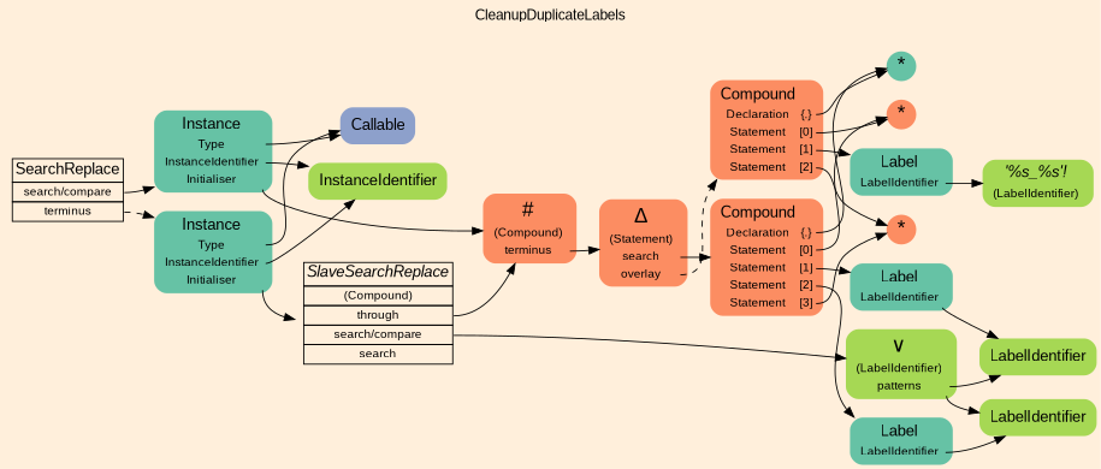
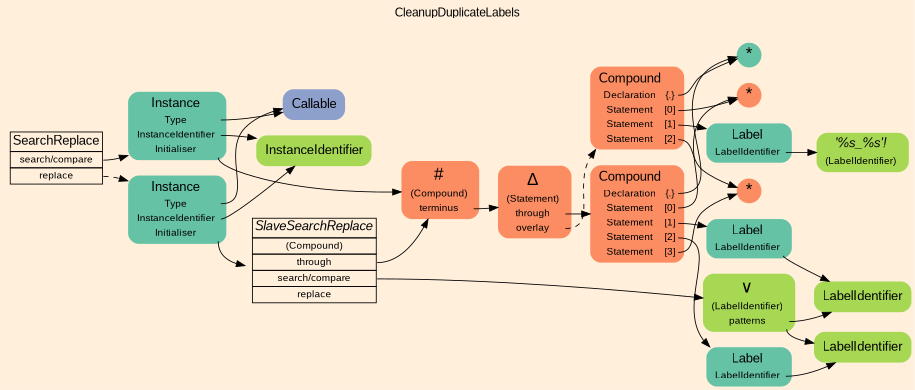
  digraph {
    bgcolor=antiquewhite1
    color=black
    fontcolor=black
    fontname=Arial
    label=CleanupDuplicateLabels
    labelloc=t
    rankdir=LR
    ranksep=0.3
    node [fillcolor="/set28/1" fontcolor=black fontname=Arial fontsize=12 shape=plaintext style="rounded,filled"]
    edge [color=black fontcolor=black fontname=Arial tailport=port1]
-   n1 [color=black fillcolor=antiquewhite1 label=<<TABLE BORDER="0" CELLBORDER="1" CELLSPACING="0">      <TR><TD><FONT POINT-SIZE="15" COLOR="black">SearchReplace</FONT></TD></TR>      <TR><TD PORT="port0"><FONT POINT-SIZE="12" COLOR="black">search/compare</FONT></TD></TR>      <TR><TD PORT="port1"><FONT POINT-SIZE="12" COLOR="black">terminus</FONT></TD></TR>     </TABLE>> style=filled]
+   n1 [color=black fillcolor=antiquewhite1 label=<<TABLE BORDER="0" CELLBORDER="1" CELLSPACING="0">      <TR><TD><FONT POINT-SIZE="15" COLOR="black">SearchReplace</FONT></TD></TR>      <TR><TD PORT="port0"><FONT POINT-SIZE="12" COLOR="black">search/compare</FONT></TD></TR>      <TR><TD PORT="port1"><FONT POINT-SIZE="12" COLOR="black">replace</FONT></TD></TR>     </TABLE>> style=filled]
    n2 [label=<<TABLE BORDER="0" CELLBORDER="0" CELLSPACING="0">      <TR><TD><FONT POINT-SIZE="15" COLOR="black">Instance</FONT></TD></TR>      <TR><TD><FONT POINT-SIZE="12" COLOR="black">Type</FONT></TD><TD PORT="port0"></TD></TR>      <TR><TD><FONT POINT-SIZE="12" COLOR="black">InstanceIdentifier</FONT></TD><TD PORT="port1"></TD></TR>      <TR><TD><FONT POINT-SIZE="12" COLOR="black">Initialiser</FONT></TD><TD PORT="port2"></TD></TR>     </TABLE>>]
    n3 [label=<<TABLE BORDER="0" CELLBORDER="0" CELLSPACING="0">      <TR><TD><FONT POINT-SIZE="15" COLOR="black">Instance</FONT></TD></TR>      <TR><TD><FONT POINT-SIZE="12" COLOR="black">Type</FONT></TD><TD PORT="port0"></TD></TR>      <TR><TD><FONT POINT-SIZE="12" COLOR="black">InstanceIdentifier</FONT></TD><TD PORT="port1"></TD></TR>      <TR><TD><FONT POINT-SIZE="12" COLOR="black">Initialiser</FONT></TD><TD PORT="port2"></TD></TR>     </TABLE>>]
    n4 [fillcolor="/set28/3" label=<<TABLE BORDER="0" CELLBORDER="0" CELLSPACING="0">      <TR><TD><FONT POINT-SIZE="15" COLOR="black">Callable</FONT></TD></TR>     </TABLE>>]
    n5 [fillcolor="/set28/5" label=<<TABLE BORDER="0" CELLBORDER="0" CELLSPACING="0">      <TR><TD><FONT POINT-SIZE="15" COLOR="black">InstanceIdentifier</FONT></TD></TR>     </TABLE>>]
    n6 [fillcolor="/set28/2" label=<<TABLE BORDER="0" CELLBORDER="0" CELLSPACING="0">      <TR><TD><FONT POINT-SIZE="20" COLOR="black">#</FONT></TD></TR>      <TR><TD><FONT POINT-SIZE="12" COLOR="black">(Compound)</FONT></TD><TD PORT="port0"></TD></TR>      <TR><TD><FONT POINT-SIZE="12" COLOR="black">terminus</FONT></TD><TD PORT="port1"></TD></TR>     </TABLE>>]
-   n7 [color=black fillcolor=antiquewhite1 label=<<TABLE BORDER="0" CELLBORDER="1" CELLSPACING="0">      <TR><TD><FONT POINT-SIZE="15" COLOR="black"><I>SlaveSearchReplace</I></FONT></TD></TR>      <TR><TD PORT="port0"><FONT POINT-SIZE="12" COLOR="black">(Compound)</FONT></TD></TR>      <TR><TD PORT="port1"><FONT POINT-SIZE="12" COLOR="black">through</FONT></TD></TR>      <TR><TD PORT="port2"><FONT POINT-SIZE="12" COLOR="black">search/compare</FONT></TD></TR>      <TR><TD PORT="port3"><FONT POINT-SIZE="12" COLOR="black">search</FONT></TD></TR>     </TABLE>> style=filled]
-   n8 [fillcolor="/set28/2" label=<<TABLE BORDER="0" CELLBORDER="0" CELLSPACING="0">      <TR><TD><FONT POINT-SIZE="20" COLOR="black">Δ</FONT></TD></TR>      <TR><TD><FONT POINT-SIZE="12" COLOR="black">(Statement)</FONT></TD><TD PORT="port0"></TD></TR>      <TR><TD><FONT POINT-SIZE="12" COLOR="black">search</FONT></TD><TD PORT="port1"></TD></TR>      <TR><TD><FONT POINT-SIZE="12" COLOR="black">overlay</FONT></TD><TD PORT="port2"></TD></TR>     </TABLE>>]
+   n7 [color=black fillcolor=antiquewhite1 label=<<TABLE BORDER="0" CELLBORDER="1" CELLSPACING="0">      <TR><TD><FONT POINT-SIZE="15" COLOR="black"><I>SlaveSearchReplace</I></FONT></TD></TR>      <TR><TD PORT="port0"><FONT POINT-SIZE="12" COLOR="black">(Compound)</FONT></TD></TR>      <TR><TD PORT="port1"><FONT POINT-SIZE="12" COLOR="black">through</FONT></TD></TR>      <TR><TD PORT="port2"><FONT POINT-SIZE="12" COLOR="black">search/compare</FONT></TD></TR>      <TR><TD PORT="port3"><FONT POINT-SIZE="12" COLOR="black">replace</FONT></TD></TR>     </TABLE>> style=filled]
+   n8 [fillcolor="/set28/2" label=<<TABLE BORDER="0" CELLBORDER="0" CELLSPACING="0">      <TR><TD><FONT POINT-SIZE="20" COLOR="black">Δ</FONT></TD></TR>      <TR><TD><FONT POINT-SIZE="12" COLOR="black">(Statement)</FONT></TD><TD PORT="port0"></TD></TR>      <TR><TD><FONT POINT-SIZE="12" COLOR="black">through</FONT></TD><TD PORT="port1"></TD></TR>      <TR><TD><FONT POINT-SIZE="12" COLOR="black">overlay</FONT></TD><TD PORT="port2"></TD></TR>     </TABLE>>]
    n9 [fillcolor="/set28/2" label=<<TABLE BORDER="0" CELLBORDER="0" CELLSPACING="0">      <TR><TD><FONT POINT-SIZE="15" COLOR="black">Compound</FONT></TD></TR>      <TR><TD><FONT POINT-SIZE="12" COLOR="black">Declaration</FONT></TD><TD PORT="port0"><FONT POINT-SIZE="12" COLOR="black">{.}</FONT></TD></TR>      <TR><TD><FONT POINT-SIZE="12" COLOR="black">Statement</FONT></TD><TD PORT="port1"><FONT POINT-SIZE="12" COLOR="black">[0]</FONT></TD></TR>      <TR><TD><FONT POINT-SIZE="12" COLOR="black">Statement</FONT></TD><TD PORT="port2"><FONT POINT-SIZE="12" COLOR="black">[1]</FONT></TD></TR>      <TR><TD><FONT POINT-SIZE="12" COLOR="black">Statement</FONT></TD><TD PORT="port3"><FONT POINT-SIZE="12" COLOR="black">[2]</FONT></TD></TR>      <TR><TD><FONT POINT-SIZE="12" COLOR="black">Statement</FONT></TD><TD PORT="port4"><FONT POINT-SIZE="12" COLOR="black">[3]</FONT></TD></TR>     </TABLE>>]
    n10 [fillcolor="/set28/2" label=<<TABLE BORDER="0" CELLBORDER="0" CELLSPACING="0">      <TR><TD><FONT POINT-SIZE="15" COLOR="black">Compound</FONT></TD></TR>      <TR><TD><FONT POINT-SIZE="12" COLOR="black">Declaration</FONT></TD><TD PORT="port0"><FONT POINT-SIZE="12" COLOR="black">{.}</FONT></TD></TR>      <TR><TD><FONT POINT-SIZE="12" COLOR="black">Statement</FONT></TD><TD PORT="port1"><FONT POINT-SIZE="12" COLOR="black">[0]</FONT></TD></TR>      <TR><TD><FONT POINT-SIZE="12" COLOR="black">Statement</FONT></TD><TD PORT="port2"><FONT POINT-SIZE="12" COLOR="black">[1]</FONT></TD></TR>      <TR><TD><FONT POINT-SIZE="12" COLOR="black">Statement</FONT></TD><TD PORT="port3"><FONT POINT-SIZE="12" COLOR="black">[2]</FONT></TD></TR>     </TABLE>>]
    n11 [fixedsize=true height=0.4 label=<<FONT POINT-SIZE="20" COLOR="black">*</FONT>> penwidth=0.0 shape=circle style=filled width=0.4]
    n12 [fillcolor="/set28/2" fixedsize=true height=0.4 label=<<FONT POINT-SIZE="20" COLOR="black">*</FONT>> penwidth=0.0 shape=circle style=filled width=0.4]
    n13 [label=<<TABLE BORDER="0" CELLBORDER="0" CELLSPACING="0">      <TR><TD><FONT POINT-SIZE="15" COLOR="black">Label</FONT></TD></TR>      <TR><TD><FONT POINT-SIZE="12" COLOR="black">LabelIdentifier</FONT></TD><TD PORT="port0"></TD></TR>     </TABLE>>]
    n14 [label=<<TABLE BORDER="0" CELLBORDER="0" CELLSPACING="0">      <TR><TD><FONT POINT-SIZE="15" COLOR="black">Label</FONT></TD></TR>      <TR><TD><FONT POINT-SIZE="12" COLOR="black">LabelIdentifier</FONT></TD><TD PORT="port0"></TD></TR>     </TABLE>>]
    n15 [fillcolor="/set28/2" fixedsize=true height=0.4 label=<<FONT POINT-SIZE="20" COLOR="black">*</FONT>> penwidth=0.0 shape=circle style=filled width=0.4]
    n16 [label=<<TABLE BORDER="0" CELLBORDER="0" CELLSPACING="0">      <TR><TD><FONT POINT-SIZE="15" COLOR="black">Label</FONT></TD></TR>      <TR><TD><FONT POINT-SIZE="12" COLOR="black">LabelIdentifier</FONT></TD><TD PORT="port0"></TD></TR>     </TABLE>>]
    n17 [fillcolor="/set28/5" label=<<TABLE BORDER="0" CELLBORDER="0" CELLSPACING="0">      <TR><TD><FONT POINT-SIZE="15" COLOR="black">LabelIdentifier</FONT></TD></TR>     </TABLE>>]
    n18 [fillcolor="/set28/5" label=<<TABLE BORDER="0" CELLBORDER="0" CELLSPACING="0">      <TR><TD><FONT POINT-SIZE="15" COLOR="black">LabelIdentifier</FONT></TD></TR>     </TABLE>>]
    n19 [fillcolor="/set28/5" label=<<TABLE BORDER="0" CELLBORDER="0" CELLSPACING="0">      <TR><TD><FONT POINT-SIZE="15" COLOR="black"><I>'%s_%s'!</I></FONT></TD></TR>      <TR><TD><FONT POINT-SIZE="12" COLOR="black">(LabelIdentifier)</FONT></TD><TD PORT="port0"></TD></TR>     </TABLE>>]
    n20 [fillcolor="/set28/5" label=<<TABLE BORDER="0" CELLBORDER="0" CELLSPACING="0">      <TR><TD><FONT POINT-SIZE="20" COLOR="black">∨</FONT></TD></TR>      <TR><TD><FONT POINT-SIZE="12" COLOR="black">(LabelIdentifier)</FONT></TD><TD PORT="port0"></TD></TR>      <TR><TD><FONT POINT-SIZE="12" COLOR="black">patterns</FONT></TD><TD PORT="port1"></TD></TR>     </TABLE>>]
    n1 -> n2 [tailport=port0]
    n1 -> n3 [style=dashed]
    n2 -> n4 [tailport=port0]
    n2 -> n5
    n2 -> n6 [tailport=port2]
    n3 -> n4 [tailport=port0]
    n3 -> n5
    n3 -> n7 [tailport=port2]
    n6 -> n8
    n7 -> n6
    n7 -> n20 [tailport=port2]
    n8 -> n9
    n8 -> n10 [style=dashed tailport=port2]
    n9 -> n11 [tailport=port0]
    n9 -> n12
    n9 -> n13 [tailport=port2]
    n9 -> n14 [tailport=port3]
    n9 -> n15 [tailport=port4]
    n10 -> n11 [tailport=port0]
    n10 -> n12
    n10 -> n15 [tailport=port3]
    n10 -> n16 [tailport=port2]
    n13 -> n17 [tailport=port0]
    n14 -> n18 [tailport=port0]
    n16 -> n19 [tailport=port0]
    n20 -> n17
    n20 -> n18
  }
